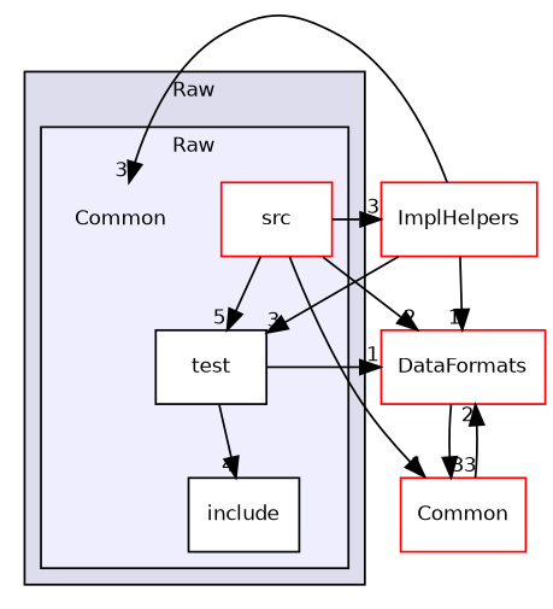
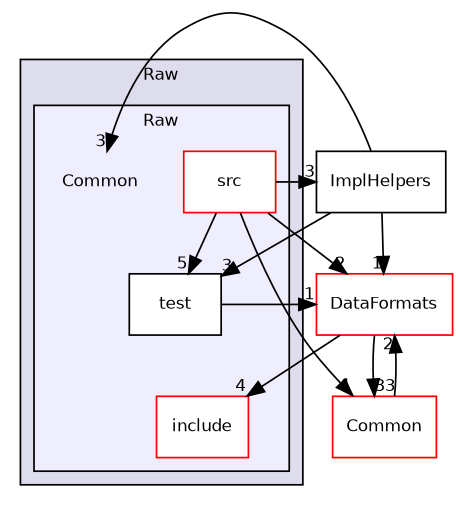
  digraph {
    compound=true
    node [fontname=Helvetica fontsize=10 shape=box color=red]
    edge [headlabel=3 labeldistance=1.5 labelfontname=Helvetica labelfontsize=10]
    n1 [label=Common shape=plaintext color=""]
-   n2 [color=black fillcolor=white label=include style=filled]
+   n2 [fillcolor=white label=include style=filled]
    n3 [fillcolor=white label=src style=filled]
    n4 [color=black fillcolor=white label=test style=filled]
-   n5 [label=ImplHelpers]
+   n5 [label=ImplHelpers color=""]
    n6 [label=Common]
    n7 [label=DataFormats]
    subgraph cluster_1 {
      bgcolor="#ddddee"
      fontname=Helvetica
      fontsize=10
      label=Raw
      pencolor=black
      subgraph cluster_2 {
        bgcolor="#eeeeff"
        fontname=Helvetica
        fontsize=10
        label=Raw
        pencolor=black
        n1
        n2
        n3
        n4
      }
    }
    n3 -> n4 [headlabel=5]
    n3 -> n5
    n3 -> n6 [headlabel=1]
    n3 -> n7 [headlabel=2]
-   n4 -> n2 [headlabel=4]
+   n7 -> n2 [headlabel=4]
    n4 -> n7 [headlabel=1]
    n5 -> n1
    n5 -> n4
    n5 -> n7 [headlabel=1]
    n6 -> n7 [headlabel=2]
    n7 -> n6 [headlabel=33]
  }
